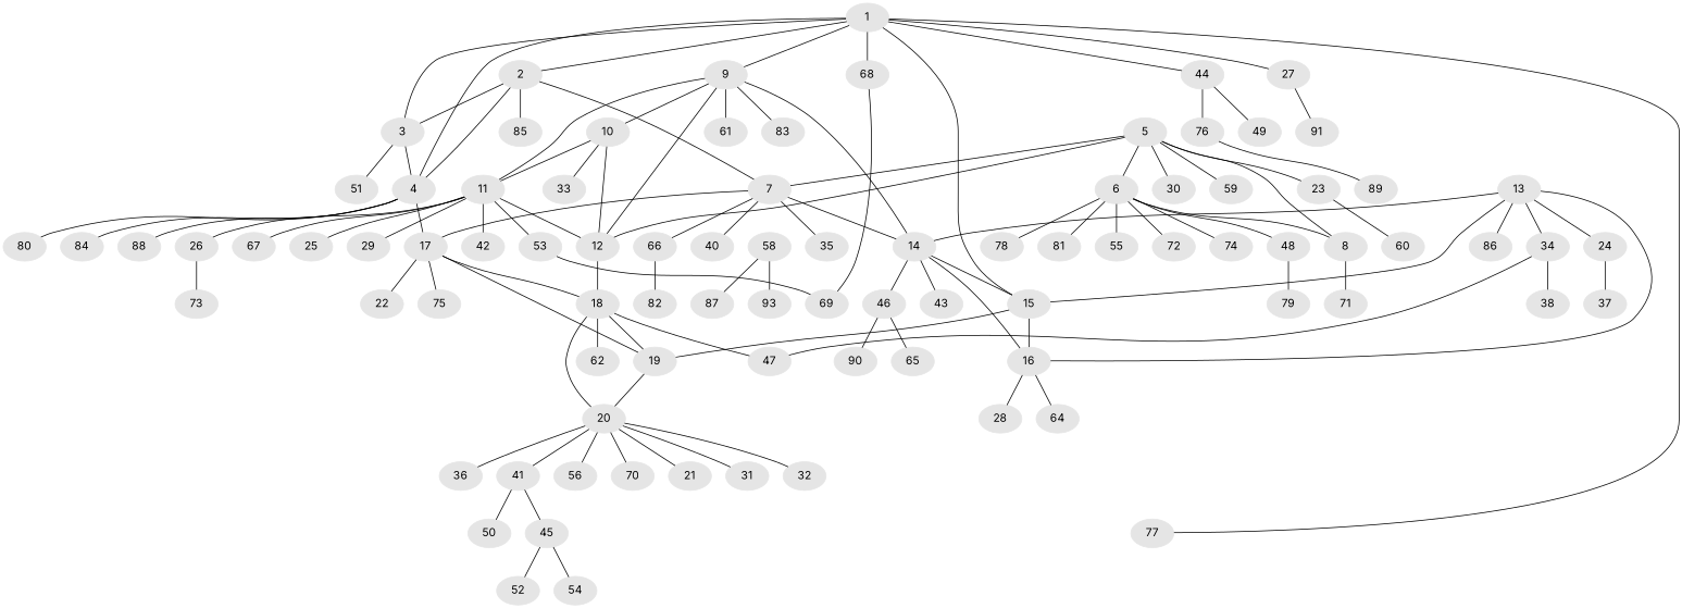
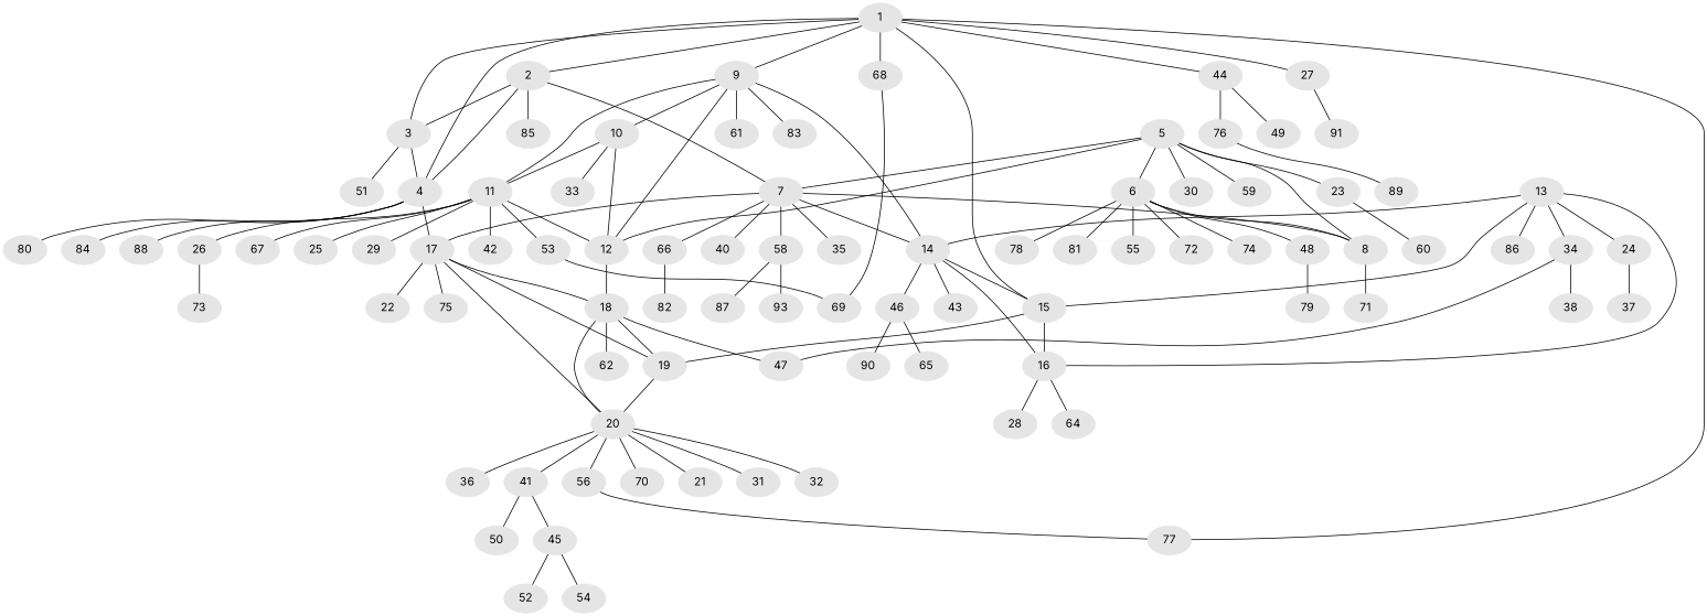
  graph {
    fontname=Inter
    node [color=gray90 fontname=Inter style=filled]
    edge [fontname=Inter]
    1
    2
    3
    4
    9
    15
    27
    44
    68
    77
    7
    85
    51
    17
    80
    84
    88
    12
    14
    10
    11
    61
    83
    16
    19
    91
    49
    76
    69
    8
    35
    40
    58
    66
    18
    20
    22
    75
    5
    6
    23
    30
    59
    48
    55
    72
    74
    78
    81
    71
    60
    79
    43
    46
    n55 [label=93]
    87
    82
    33
    25
    26
    29
    42
    53
    67
    73
    47
    62
    13
    24
    34
    86
    28
    64
    37
    38
    65
    90
    21
    31
    32
    36
    41
    56
    70
    45
    50
    52
    54
    89
    1 -- 2
    1 -- 3
    1 -- 4
    1 -- 9
    1 -- 15
    1 -- 27
    1 -- 44
    1 -- 68
    1 -- 77
    2 -- 3
    2 -- 4
    2 -- 7
    2 -- 85
    3 -- 4
    3 -- 51
    4 -- 17
    4 -- 80
    4 -- 84
    4 -- 88
    9 -- 12
    9 -- 14
    9 -- 10
    9 -- 11
    9 -- 61
    9 -- 83
    15 -- 16
    15 -- 19
    27 -- 91
    44 -- 49
    44 -- 76
    68 -- 69
    7 -- 17
    7 -- 14
+   7 -- 8
    7 -- 35
    7 -- 40
+   7 -- 58
    7 -- 66
    17 -- 19
    17 -- 18
+   17 -- 20
    17 -- 22
    17 -- 75
    12 -- 18
    14 -- 15
    14 -- 16
    14 -- 43
    14 -- 46
    10 -- 12
    10 -- 11
    10 -- 33
    11 -- 12
    11 -- 25
    11 -- 26
    11 -- 29
    11 -- 42
    11 -- 53
    11 -- 67
    16 -- 28
    16 -- 64
    19 -- 20
    76 -- 89
    8 -- 71
    58 -- n55
    58 -- 87
    66 -- 82
    18 -- 19
    18 -- 20
    18 -- 47
    18 -- 62
    20 -- 21
    20 -- 31
    20 -- 32
    20 -- 36
    20 -- 41
    20 -- 56
    20 -- 70
    5 -- 7
    5 -- 12
    5 -- 8
    5 -- 6
    5 -- 23
    5 -- 30
    5 -- 59
    6 -- 8
    6 -- 48
    6 -- 55
    6 -- 72
    6 -- 74
    6 -- 78
    6 -- 81
    23 -- 60
    48 -- 79
    46 -- 65
    46 -- 90
    26 -- 73
    53 -- 69
    13 -- 15
    13 -- 14
    13 -- 16
    13 -- 24
    13 -- 34
    13 -- 86
    24 -- 37
    34 -- 47
    34 -- 38
    41 -- 45
    41 -- 50
+   56 -- 77
    45 -- 52
    45 -- 54
  }
